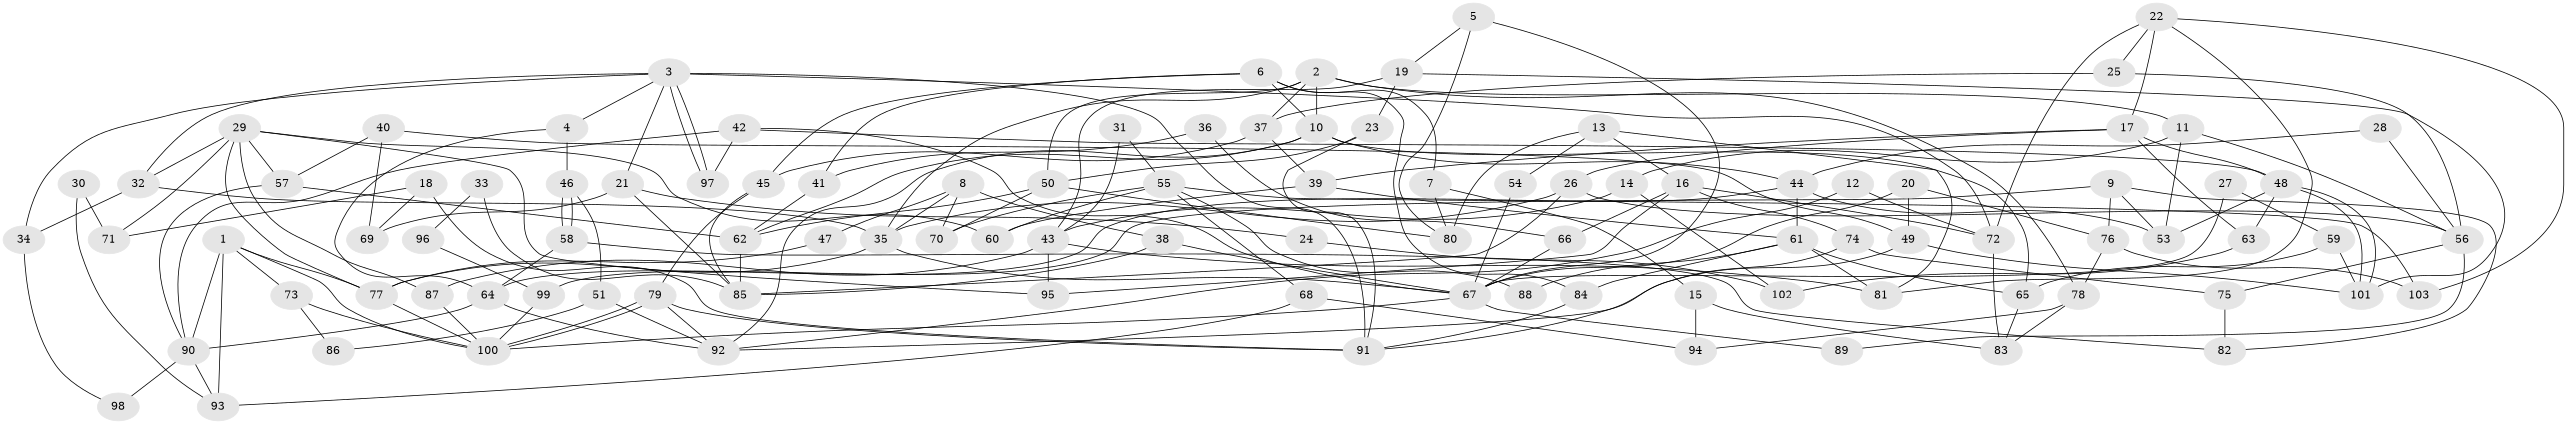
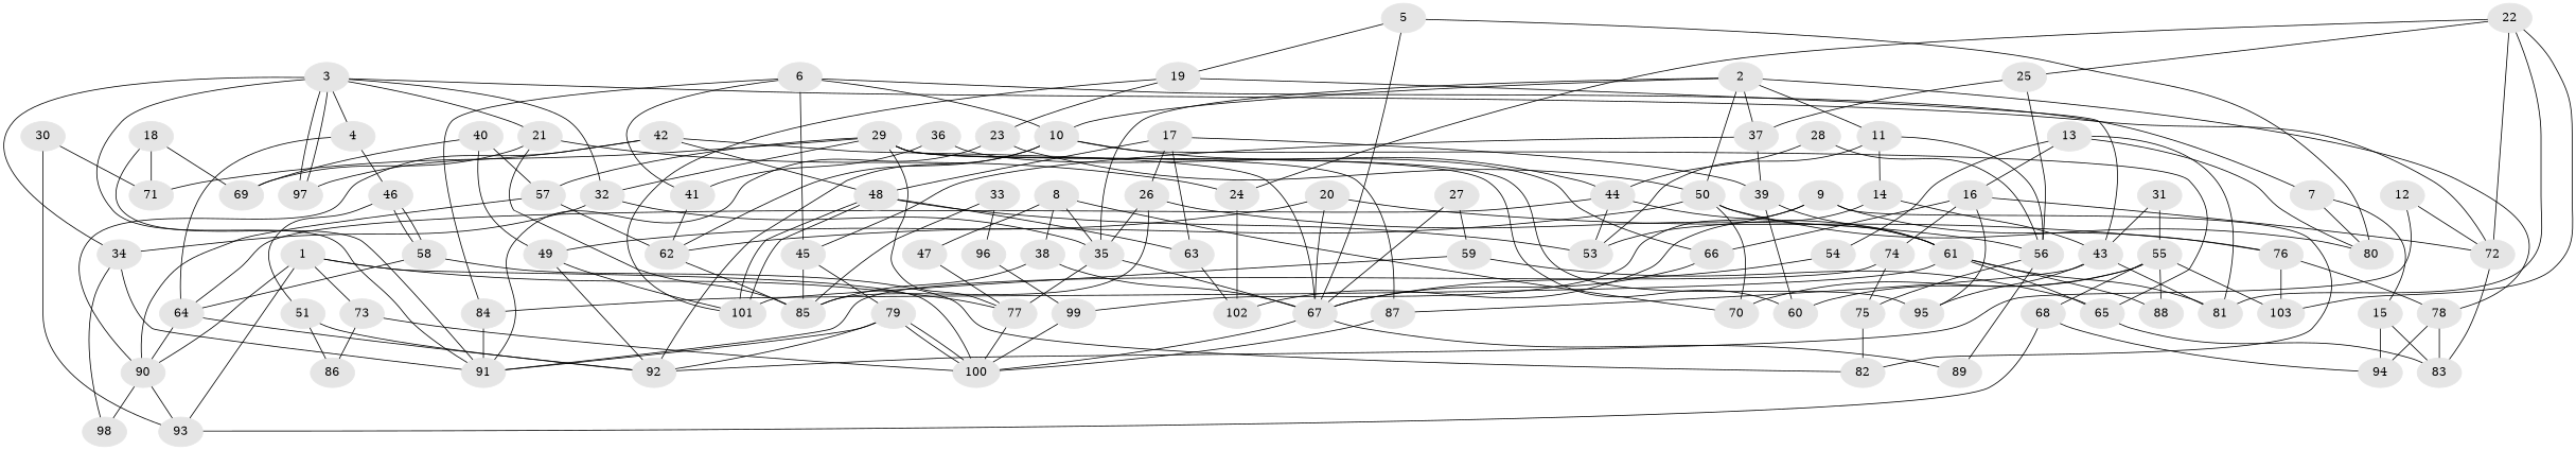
  graph {
    node [color=gray90 style=filled]
    1
    73
    77
    90
    93
    100
    86
    98
    2
    10
    11
    35
    37
    50
    78
    44
    62
    65
    92
    53
    14
    56
    67
    45
    39
    80
    70
    61
    83
    94
    3
    4
    21
    32
    34
    72
    91
    97
    46
    64
    69
    24
    85
    51
    58
    5
    19
    13
    16
    54
    81
    43
    23
    101
    89
    6
    7
    41
    84
    15
    79
    8
    38
    47
    9
    76
    82
    99
    103
    102
    75
    12
    66
    74
    95
    87
    17
    26
    48
    63
    60
    18
    71
    20
    49
    22
    25
    27
    59
    28
    29
    57
    30
    31
    55
    68
    88
    33
    96
    36
    40
    42
    1 -- 73
    1 -- 77
    1 -- 90
    1 -- 93
    1 -- 100
    73 -- 100
    73 -- 86
    77 -- 100
    90 -- 93
    90 -- 98
    2 -- 10
    2 -- 11
    2 -- 35
    2 -- 37
    2 -- 50
    2 -- 78
    10 -- 44
    10 -- 62
    10 -- 65
    10 -- 92
    11 -- 53
    11 -- 14
    11 -- 56
    35 -- 77
    35 -- 67
    37 -- 45
    37 -- 39
    50 -- 62
    50 -- 80
    50 -- 70
+   50 -- 61
    78 -- 83
    78 -- 94
    44 -- 53
    44 -- 61
    44 -- 64
    62 -- 85
    65 -- 83
    14 -- 43
    14 -- 102
    56 -- 89
    56 -- 75
    67 -- 100
    67 -- 89
    45 -- 85
    45 -- 79
    39 -- 61
    39 -- 60
    61 -- 65
    61 -- 81
    61 -- 84
    61 -- 88
    3 -- 4
    3 -- 21
    3 -- 32
    3 -- 34
    3 -- 72
    3 -- 91
    3 -- 97
    3 -- 97
    4 -- 46
    4 -- 64
    21 -- 69
    21 -- 24
    21 -- 85
    32 -- 35
    32 -- 34
    34 -- 98
+   34 -- 91
    72 -- 83
    46 -- 51
    46 -- 58
    46 -- 58
    64 -- 90
    64 -- 92
    24 -- 102
    51 -- 86
    51 -- 92
    58 -- 64
    58 -- 82
    5 -- 67
    5 -- 80
    5 -- 19
    19 -- 43
    19 -- 23
    19 -- 101
    13 -- 80
    13 -- 16
    13 -- 54
    13 -- 81
    16 -- 72
    16 -- 66
    16 -- 74
    16 -- 95
    54 -- 67
    43 -- 81
    43 -- 95
    43 -- 87
    23 -- 50
    23 -- 91
    6 -- 10
    6 -- 45
    6 -- 7
    6 -- 41
    6 -- 84
    7 -- 80
    7 -- 15
    41 -- 62
    84 -- 91
    15 -- 83
    15 -- 94
    79 -- 100
    79 -- 100
    79 -- 92
    79 -- 91
    8 -- 35
    8 -- 70
    8 -- 38
    8 -- 47
    38 -- 67
    38 -- 85
    47 -- 77
    9 -- 53
    9 -- 76
    9 -- 82
    9 -- 99
    76 -- 78
    76 -- 103
    99 -- 100
    75 -- 82
    12 -- 92
    12 -- 72
    66 -- 67
    74 -- 91
    74 -- 75
    87 -- 100
    17 -- 39
    17 -- 26
    17 -- 48
    17 -- 63
    26 -- 35
    26 -- 56
    26 -- 85
    48 -- 53
    48 -- 101
    48 -- 101
    48 -- 63
    63 -- 102
    18 -- 91
    18 -- 69
    18 -- 71
    20 -- 67
    20 -- 76
    20 -- 49
    49 -- 92
    49 -- 101
    22 -- 72
-   22 -- 17
+   22 -- 24
    22 -- 81
    22 -- 103
    22 -- 25
    25 -- 37
    25 -- 56
    27 -- 67
    27 -- 59
    59 -- 65
    59 -- 101
    28 -- 44
    28 -- 56
    29 -- 77
    29 -- 32
    29 -- 95
    29 -- 87
    29 -- 60
    29 -- 71
    29 -- 57
    57 -- 90
    57 -- 62
    30 -- 93
    30 -- 71
    31 -- 43
    31 -- 55
    55 -- 70
    55 -- 103
    55 -- 60
    55 -- 68
    55 -- 88
    68 -- 93
    68 -- 94
    33 -- 85
    33 -- 96
    96 -- 99
    36 -- 41
    36 -- 66
    40 -- 69
    40 -- 49
    40 -- 57
    42 -- 90
    42 -- 67
    42 -- 97
    42 -- 48
  }
